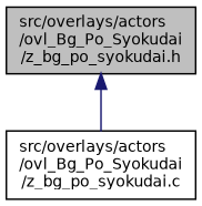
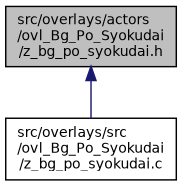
  digraph {
    node [color=black fontname=Helvetica fontsize=10 shape=record style=filled]
    n1 [fillcolor=grey75 fontcolor=black height=0.2 label="src/overlays/actors\l/ovl_Bg_Po_Syokudai\l/z_bg_po_syokudai.h" width=0.4]
-   n2 [fillcolor=white height=0.2 label="src/overlays/actors\l/ovl_Bg_Po_Syokudai\l/z_bg_po_syokudai.c" width=0.4]
+   n2 [fillcolor=white height=0.2 label="src/overlays/src\l/ovl_Bg_Po_Syokudai\l/z_bg_po_syokudai.c" width=0.4]
    n1 -> n2 [color=midnightblue dir=back fontname=Helvetica fontsize=10 labelfontname=Helvetica labelfontsize=10 style=solid]
  }
